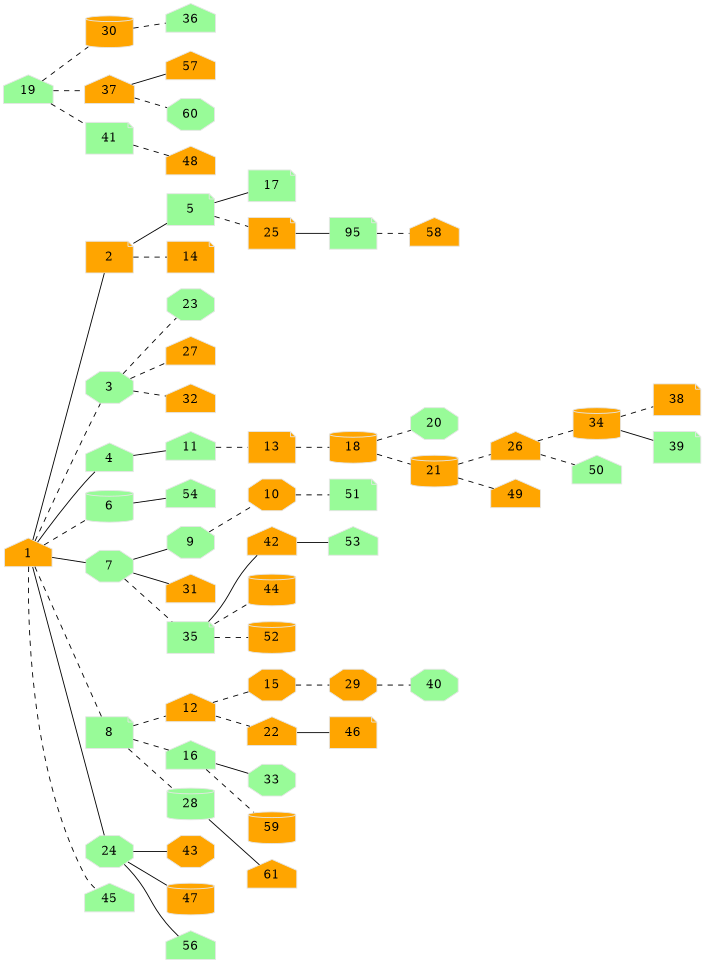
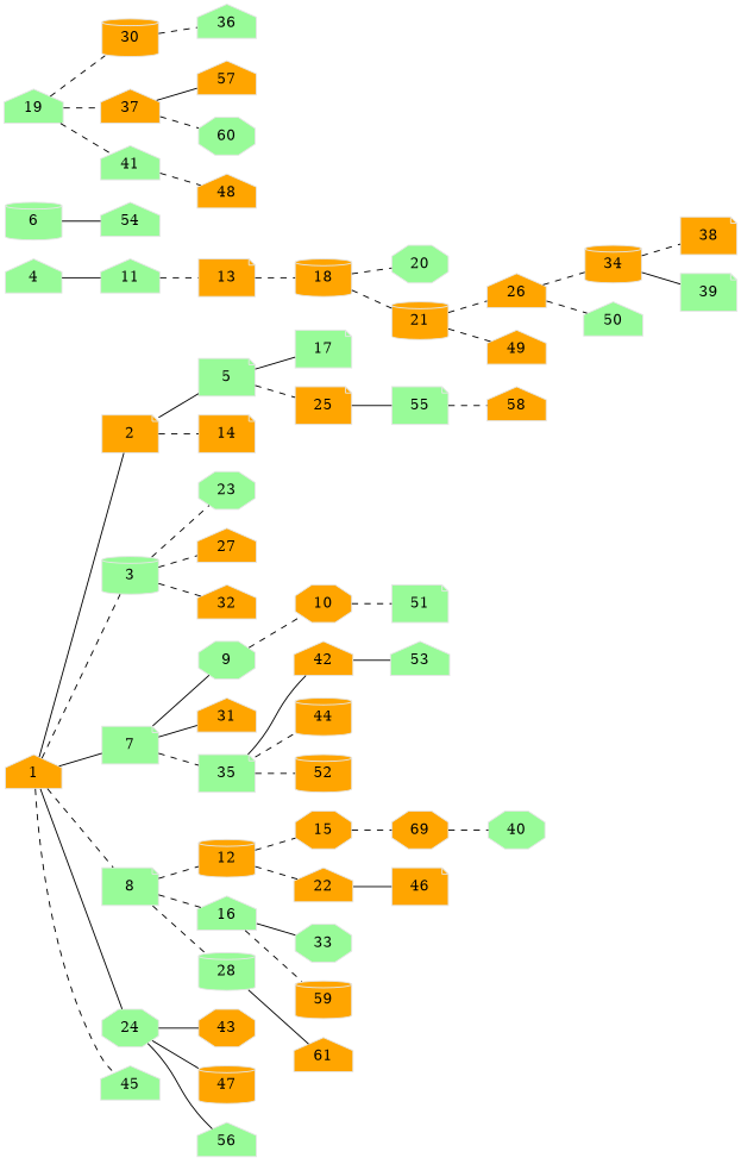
  graph {
    rankdir=LR
    node [color=gray90 fillcolor=orange shape=house style=filled]
    edge [style=dashed]
    2 [shape=note]
    1
-   3 [fillcolor=palegreen shape=octagon]
+   3 [fillcolor=palegreen shape=cylinder]
    4 [fillcolor=palegreen]
    6 [fillcolor=palegreen shape=cylinder]
-   7 [fillcolor=palegreen shape=octagon]
+   7 [fillcolor=palegreen shape=note]
    8 [fillcolor=palegreen shape=note]
    24 [fillcolor=palegreen shape=octagon]
    45 [fillcolor=palegreen]
    5 [fillcolor=palegreen shape=note]
    14 [shape=note]
    23 [fillcolor=palegreen shape=octagon]
    27
    32
    11 [fillcolor=palegreen]
    54 [fillcolor=palegreen]
    9 [fillcolor=palegreen shape=octagon]
    31
    35 [fillcolor=palegreen shape=note]
-   12
+   12 [shape=cylinder]
    16 [fillcolor=palegreen]
    28 [fillcolor=palegreen shape=cylinder]
    43 [shape=octagon]
    47 [shape=cylinder]
    56 [fillcolor=palegreen]
    17 [fillcolor=palegreen shape=note]
    25 [shape=note]
    13 [shape=note]
    19 [fillcolor=palegreen]
    30 [shape=cylinder]
    37
-   41 [fillcolor=palegreen shape=note]
-   55 [fillcolor=palegreen shape=note label=95]
+   41 [fillcolor=palegreen]
+   55 [fillcolor=palegreen shape=note]
    10 [shape=octagon]
    42
    44 [shape=cylinder]
    52 [shape=cylinder]
    15 [shape=octagon]
    22
    33 [fillcolor=palegreen shape=octagon]
    59 [shape=cylinder]
    61
    51 [fillcolor=palegreen shape=note]
    18 [shape=cylinder]
-   29 [shape=octagon]
+   29 [shape=octagon label=69]
    46 [shape=note]
    20 [fillcolor=palegreen shape=octagon]
    21 [shape=cylinder]
    40 [fillcolor=palegreen shape=octagon]
    26
    49
    36 [fillcolor=palegreen]
    57
    60 [fillcolor=palegreen shape=octagon]
    48
    34 [shape=cylinder]
    50 [fillcolor=palegreen]
    58
    38 [shape=note]
    39 [fillcolor=palegreen shape=note]
    53 [fillcolor=palegreen]
    2 -- 5 [style=solid]
    2 -- 14
    1 -- 2 [style=solid]
    1 -- 3
-   1 -- 4 [style=solid]
-   1 -- 6
    1 -- 7 [style=solid]
    1 -- 8
    1 -- 24 [style=solid]
    1 -- 45
    3 -- 23
    3 -- 27
    3 -- 32
    4 -- 11 [style=solid]
    6 -- 54 [style=solid]
    7 -- 9 [style=solid]
    7 -- 31 [style=solid]
    7 -- 35
    8 -- 12
    8 -- 16
    8 -- 28
    24 -- 43 [style=solid]
    24 -- 47 [style=solid]
    24 -- 56 [style=solid]
    5 -- 17 [style=solid]
    5 -- 25
    11 -- 13
    9 -- 10
    35 -- 42 [style=solid]
    35 -- 44
    35 -- 52
    12 -- 15
    12 -- 22
    16 -- 33 [style=solid]
    16 -- 59
    28 -- 61 [style=solid]
    25 -- 55 [style=solid]
    13 -- 18
    19 -- 30
    19 -- 37
    19 -- 41
    30 -- 36
    37 -- 57 [style=solid]
    37 -- 60
    41 -- 48
    55 -- 58
    10 -- 51
    42 -- 53 [style=solid]
    15 -- 29
    22 -- 46 [style=solid]
    18 -- 20
    18 -- 21
    29 -- 40
    21 -- 26
    21 -- 49
    26 -- 34
    26 -- 50
    34 -- 38
    34 -- 39 [style=solid]
  }
